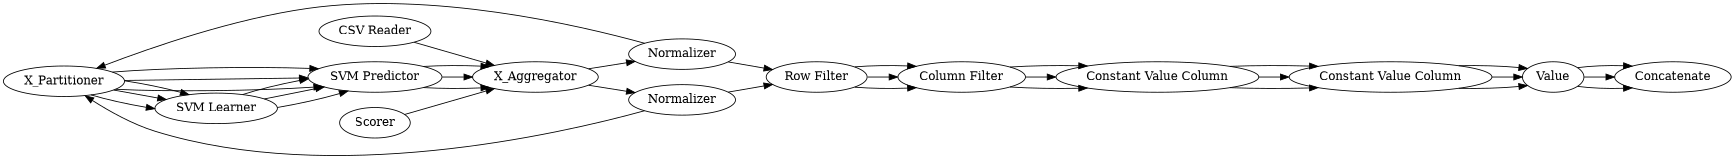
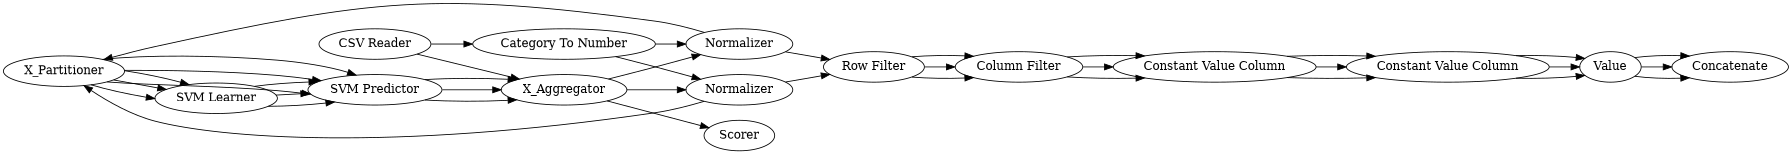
  digraph {
    rankdir=LR
    n1 [label=X_Partitioner]
    n2 [label="SVM Learner"]
    n3 [label="SVM Predictor"]
    n4 [label=X_Aggregator]
    n5 [label=Normalizer]
    n6 [label=Normalizer]
    n7 [label=Scorer]
    n8 [label="Row Filter"]
    n9 [label="Column Filter"]
    n10 [label="Constant Value Column"]
    n11 [label="Constant Value Column"]
    n12 [label=Value]
    n13 [label=Concatenate]
+   n14 [label="Category To Number"]
    n15 [label="CSV Reader"]
    n1 -> n2
    n1 -> n2
    n1 -> n2
    n1 -> n3
    n1 -> n3
    n1 -> n3
    n2 -> n3
    n2 -> n3
    n2 -> n3
    n3 -> n4
    n3 -> n4
    n3 -> n4
    n4 -> n5
    n4 -> n6
-   n7 -> n4
+   n4 -> n7
    n5 -> n1
    n5 -> n8
    n6 -> n1
    n6 -> n8
    n8 -> n9
    n8 -> n9
    n8 -> n9
    n9 -> n10
    n9 -> n10
    n9 -> n10
    n10 -> n11
    n10 -> n11
    n10 -> n11
    n11 -> n12
    n11 -> n12
    n11 -> n12
    n12 -> n13
    n12 -> n13
    n12 -> n13
+   n14 -> n5
+   n14 -> n6
    n15 -> n4
+   n15 -> n14
  }
